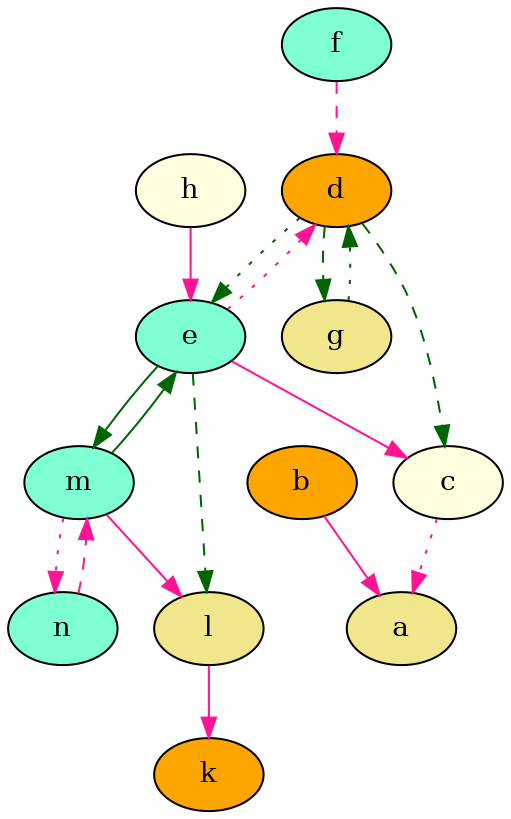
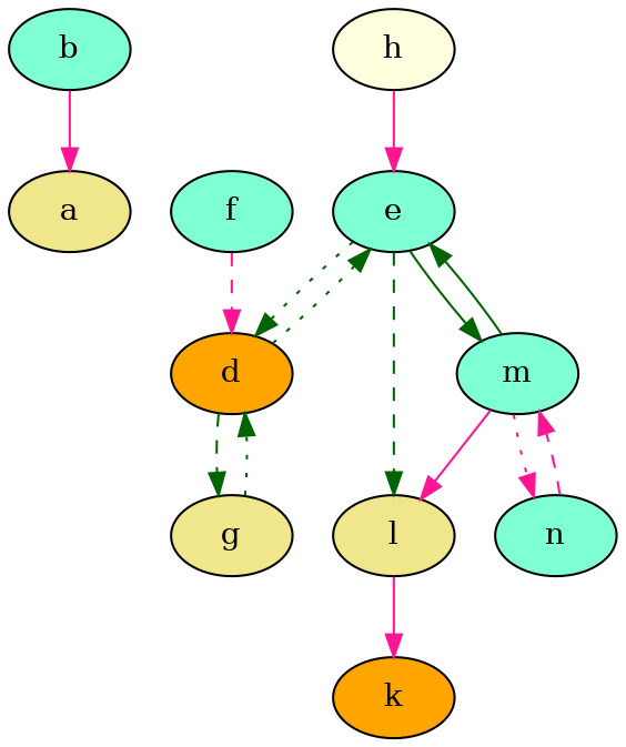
  strict digraph {
    node [fillcolor=aquamarine style=filled]
    edge [color=deeppink style=solid]
-   b [fillcolor=orange]
+   b
    a [fillcolor=khaki]
-   c [fillcolor=lightyellow]
    l [fillcolor=khaki]
    k [fillcolor=orange]
    d [fillcolor=orange]
    e
    g [fillcolor=khaki]
    m
    n
    f
    h [fillcolor=lightyellow]
    b -> a
-   c -> a [style=dotted]
    l -> k
-   d -> c [color=darkgreen style=dashed]
    d -> e [color=darkgreen style=dotted]
    d -> g [color=darkgreen style=dashed]
-   e -> c
    e -> l [color=darkgreen style=dashed]
-   e -> d [style=dotted]
+   e -> d [color=darkgreen style=dotted]
    e -> m [color=darkgreen]
    g -> d [color=darkgreen style=dotted]
    m -> l
    m -> e [color=darkgreen]
    m -> n [style=dotted]
    n -> m [style=dashed]
    f -> d [style=dashed]
    h -> e
  }
